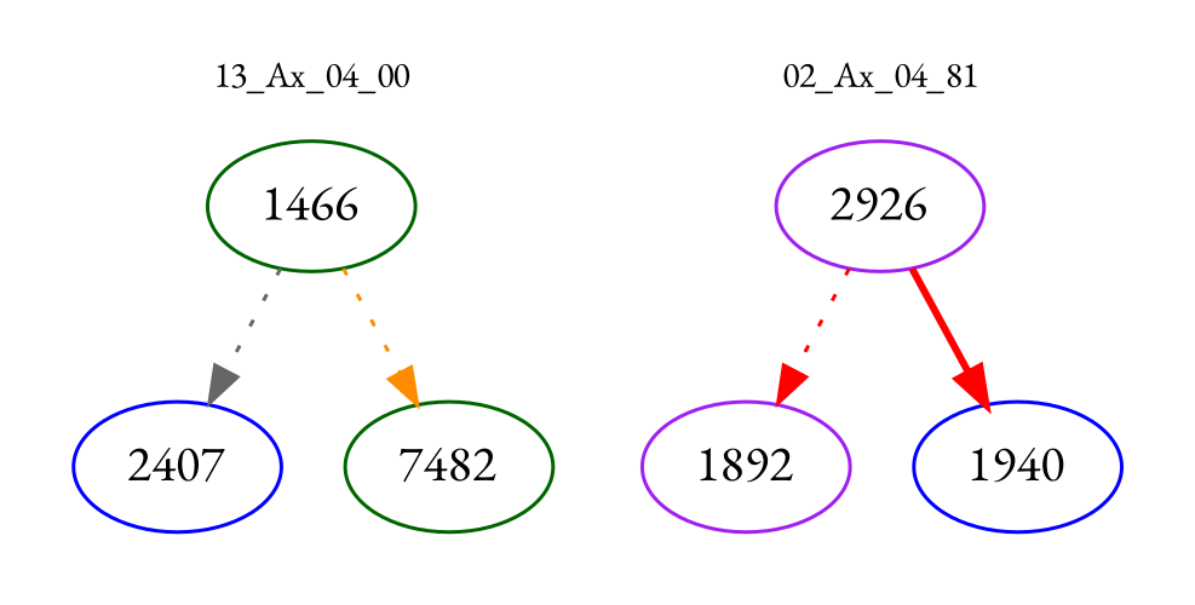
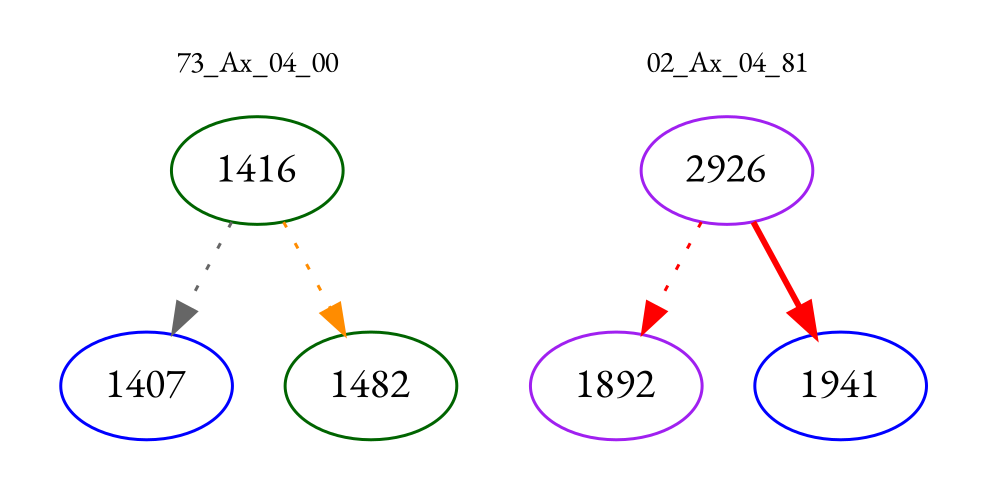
  digraph {
    fontname="EB Garamond"
    node [color=darkgreen fontname="EB Garamond"]
    edge [color=red fontname="EB Garamond" style=dotted]
-   n1 [label=1466]
-   n2 [color=blue label=2407]
-   n3 [label=7482]
+   n1 [label=1416]
+   n2 [color=blue label=1407]
+   n3 [label=1482]
    n4 [color=purple label=2926]
    n5 [color=purple label=1892]
-   n6 [color=blue label=1940]
+   n6 [color=blue label=1941]
    subgraph cluster_1 {
      color=white
      fontsize=10
-     label="13_Ax_04_00"
+     label="73_Ax_04_00"
      n1
      n2
      n3
    }
    subgraph cluster_2 {
      color=white
      fontsize=10
      label="02_Ax_04_81"
      n4
      n5
      n6
    }
    n1 -> n2 [color=gray40]
    n1 -> n3 [color=darkorange]
    n4 -> n5
    n4 -> n6 [style=bold]
  }
